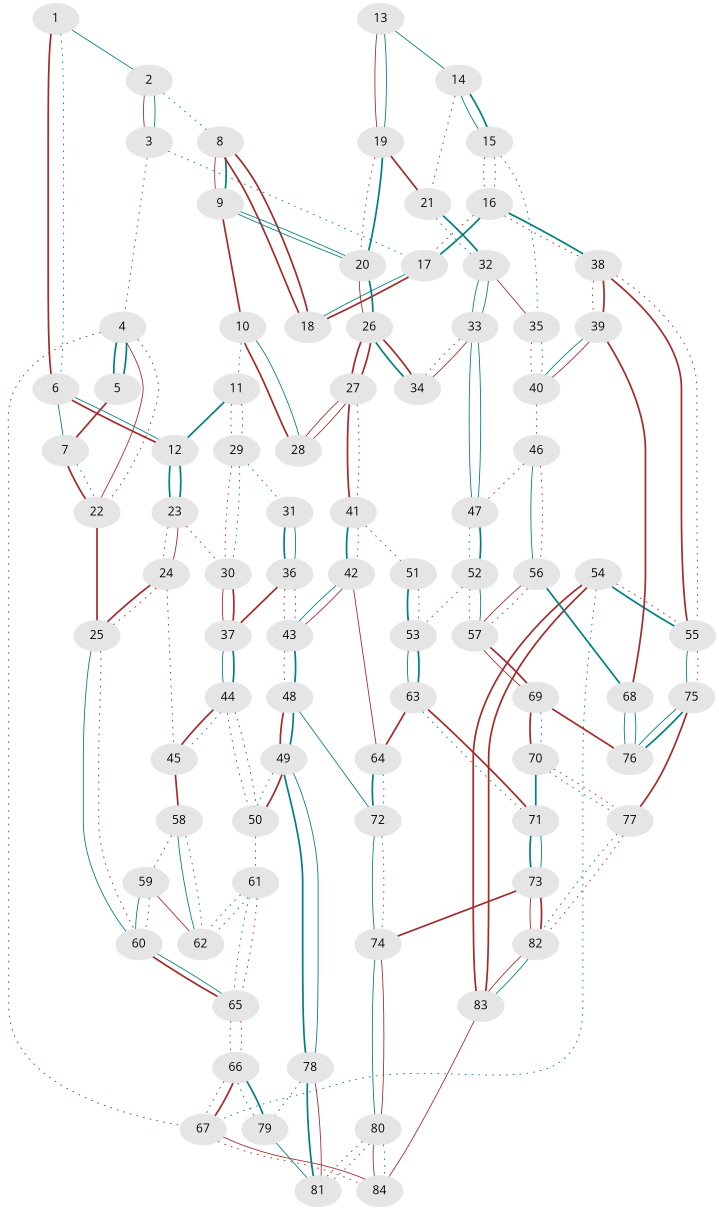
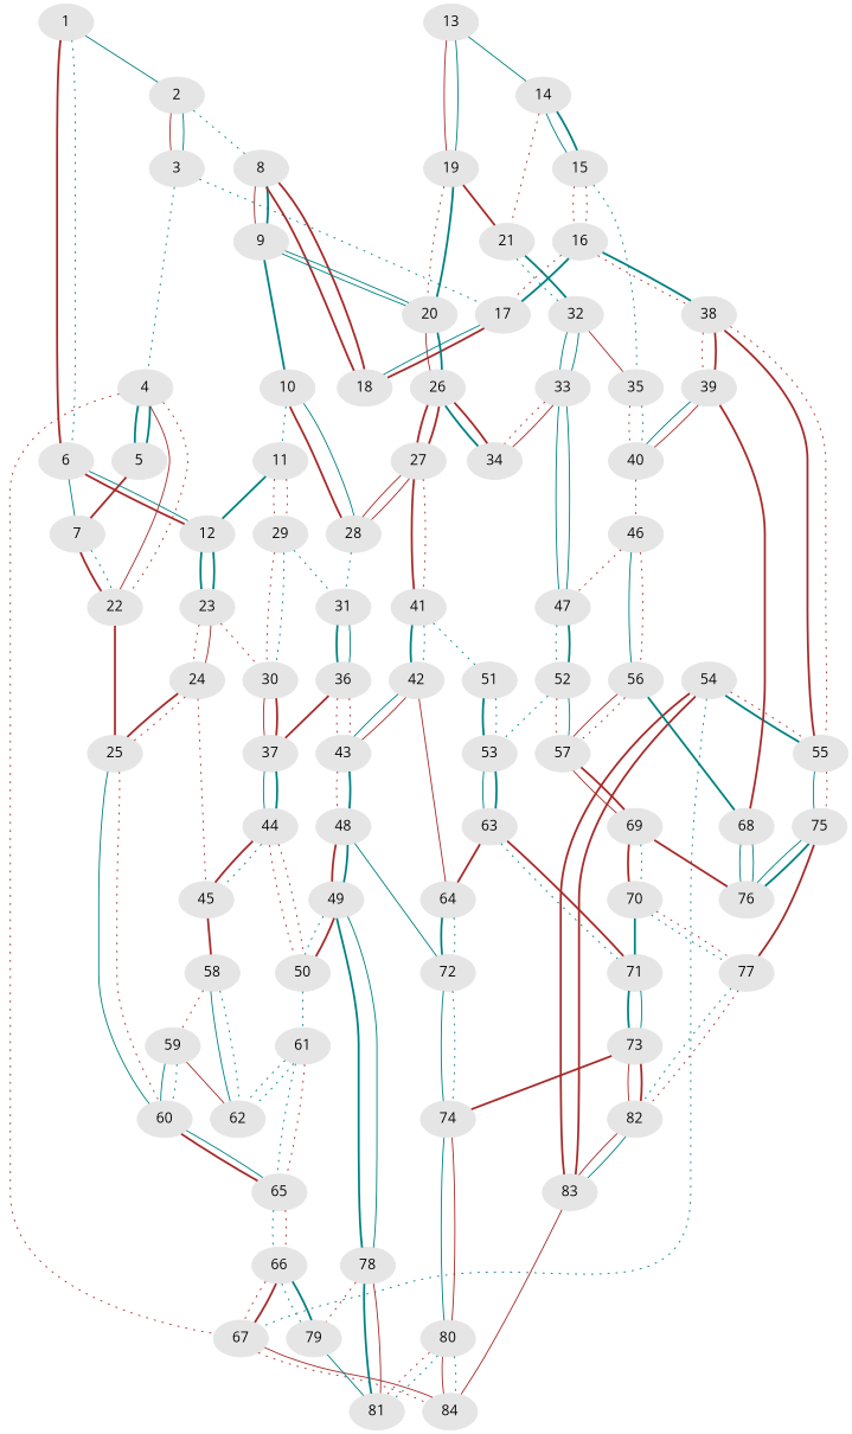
  graph {
    fontname="Open Sans"
    node [color=gray90 fontname="Open Sans" style=filled]
    edge [color=teal fontname="Open Sans" style=dotted]
    1
    2
    6
    3
    8
    7
    12
    4
    17
    9
    18
    5
    22
    67
    54
    55
    83
    25
    84
    23
    10
    20
    11
    28
    26
    29
    31
    30
    24
    13
    14
    19
    15
    21
    16
    35
    32
    38
    40
    39
    27
    34
    33
    60
    45
    37
    58
    65
    41
    42
    51
    36
    44
    43
    47
    52
    46
    48
    50
    68
    75
    76
    56
    64
    53
    72
    49
    61
    59
    62
    57
    78
    74
    79
    81
    63
    69
    71
    77
    70
    66
    73
    82
    80
    1 -- 2 [style=solid]
    1 -- 6 [color=brown style=bold]
    1 -- 6
    2 -- 3 [color=brown style=solid]
    2 -- 3 [style=solid]
    2 -- 8
    6 -- 7 [style=solid]
    6 -- 12 [color=brown style=bold]
    6 -- 12 [style=solid]
    3 -- 4
    3 -- 17
    8 -- 9 [color=brown style=solid]
    8 -- 9 [style=bold]
    8 -- 18 [color=brown style=bold]
    8 -- 18 [color=brown style=bold]
    7 -- 22 [color=brown style=bold]
    7 -- 22
    12 -- 23 [style=bold]
    12 -- 23 [style=bold]
    4 -- 5 [style=bold]
    4 -- 5 [style=bold]
    4 -- 22 [color=brown style=solid]
    4 -- 22 [color=brown]
    4 -- 67 [color=brown]
    17 -- 18 [style=solid]
    17 -- 18 [color=brown style=bold]
-   9 -- 10 [color=brown style=bold]
+   9 -- 10 [style=bold]
    9 -- 20 [style=solid]
    9 -- 20 [style=solid]
    5 -- 7 [color=brown style=bold]
    22 -- 25 [color=brown style=bold]
    67 -- 84 [color=brown]
    67 -- 84 [color=brown style=solid]
    54 -- 67
    54 -- 55 [style=bold]
    54 -- 55 [color=brown]
    54 -- 83 [color=brown style=bold]
    54 -- 83 [color=brown style=bold]
    55 -- 75 [style=solid]
    55 -- 75 [color=brown]
    83 -- 84 [color=brown style=solid]
    25 -- 60 [style=solid]
    25 -- 60 [color=brown]
    23 -- 30 [color=brown]
    23 -- 24 [color=brown]
    23 -- 24 [color=brown style=solid]
    10 -- 11
    10 -- 28 [color=brown style=bold]
    10 -- 28 [style=solid]
    20 -- 26 [color=brown style=solid]
    20 -- 26 [style=bold]
    11 -- 12 [style=bold]
    11 -- 29 [color=brown]
    11 -- 29 [color=brown]
+   28 -- 31
    26 -- 27 [color=brown style=bold]
    26 -- 27 [color=brown style=bold]
    26 -- 34 [style=bold]
    26 -- 34 [color=brown style=bold]
    29 -- 31
    29 -- 30 [color=brown]
    29 -- 30
    31 -- 36 [style=bold]
    31 -- 36 [style=solid]
    30 -- 37 [color=brown style=solid]
    30 -- 37 [color=brown style=bold]
    24 -- 25 [color=brown style=bold]
    24 -- 25 [color=brown]
    24 -- 45 [color=brown]
    13 -- 14 [style=solid]
    13 -- 19 [color=brown style=solid]
    13 -- 19 [style=solid]
    14 -- 15 [style=solid]
    14 -- 15 [style=bold]
    14 -- 21 [color=brown]
    19 -- 20 [color=brown]
    19 -- 20 [style=bold]
    19 -- 21 [color=brown style=bold]
    15 -- 16 [color=brown]
    15 -- 16 [color=brown]
    15 -- 35
    21 -- 32
    21 -- 32 [style=bold]
    16 -- 17 [color=brown]
    16 -- 17 [style=bold]
    16 -- 38 [color=brown]
    16 -- 38 [style=bold]
    35 -- 40 [color=brown]
    35 -- 40
    32 -- 35 [color=brown style=solid]
    32 -- 33 [style=solid]
    32 -- 33 [style=solid]
    38 -- 55 [color=brown style=bold]
    38 -- 55 [color=brown]
    38 -- 39 [color=brown]
    38 -- 39 [color=brown style=bold]
    40 -- 46 [color=brown]
    39 -- 40 [style=solid]
    39 -- 40 [color=brown style=solid]
    39 -- 68 [color=brown style=bold]
    27 -- 28 [color=brown style=solid]
    27 -- 28 [color=brown style=solid]
    27 -- 41 [color=brown style=bold]
    27 -- 41 [color=brown]
    33 -- 34 [color=brown]
    33 -- 34 [color=brown style=solid]
    33 -- 47 [style=solid]
    33 -- 47 [style=solid]
    60 -- 65 [color=brown style=bold]
    60 -- 65 [style=solid]
    45 -- 58 [color=brown style=bold]
    37 -- 44 [style=solid]
    37 -- 44 [style=bold]
    58 -- 59 [color=brown]
    58 -- 62 [style=solid]
    58 -- 62
    65 -- 66
    65 -- 66 [color=brown]
    41 -- 42 [style=bold]
    41 -- 42
    41 -- 51
    42 -- 43 [style=solid]
    42 -- 43 [color=brown style=solid]
    42 -- 64 [color=brown style=solid]
    51 -- 53 [style=bold]
    51 -- 53
    36 -- 37 [color=brown style=bold]
    36 -- 43 [color=brown]
    36 -- 43 [color=brown]
    44 -- 45 [color=brown style=bold]
    44 -- 45
    44 -- 50 [color=brown]
    44 -- 50 [color=brown]
    43 -- 48 [color=brown]
    43 -- 48 [style=bold]
    47 -- 52
    47 -- 52 [style=bold]
    52 -- 53
    52 -- 57 [color=brown]
    52 -- 57 [style=solid]
    46 -- 47 [color=brown]
    46 -- 56 [style=solid]
    46 -- 56 [color=brown]
    48 -- 72 [style=solid]
    48 -- 49 [color=brown style=bold]
    48 -- 49 [style=bold]
    50 -- 61
    68 -- 76 [style=solid]
    68 -- 76 [style=solid]
    75 -- 76 [style=solid]
    75 -- 76 [style=bold]
    75 -- 77 [color=brown style=bold]
    56 -- 68 [style=bold]
    56 -- 57 [color=brown style=solid]
    56 -- 57 [color=brown]
    64 -- 72 [style=bold]
    64 -- 72
    53 -- 63 [style=solid]
    53 -- 63 [style=bold]
    72 -- 74 [style=solid]
    72 -- 74
    49 -- 50
    49 -- 50 [color=brown style=bold]
    49 -- 78 [style=bold]
    49 -- 78 [style=solid]
    61 -- 65
    61 -- 65 [color=brown]
    61 -- 62
    61 -- 62
    59 -- 60 [style=solid]
    59 -- 60
    59 -- 62 [color=brown style=solid]
    57 -- 69 [color=brown style=solid]
    57 -- 69 [color=brown style=bold]
    78 -- 79 [color=brown]
    78 -- 81 [style=bold]
    78 -- 81 [color=brown style=solid]
    74 -- 80 [style=solid]
    74 -- 80 [color=brown style=solid]
    79 -- 81 [style=solid]
    63 -- 64 [color=brown style=bold]
    63 -- 71
    63 -- 71 [color=brown style=bold]
    69 -- 76 [color=brown style=bold]
    69 -- 70 [color=brown style=bold]
    69 -- 70
    71 -- 73 [style=bold]
    71 -- 73 [style=solid]
    77 -- 82
    77 -- 82 [color=brown]
    70 -- 71 [style=bold]
    70 -- 77
    70 -- 77 [color=brown]
    66 -- 67 [color=brown]
    66 -- 67 [color=brown style=bold]
    66 -- 79
    66 -- 79 [style=bold]
    73 -- 74 [color=brown style=bold]
    73 -- 82 [color=brown style=solid]
    73 -- 82 [color=brown style=bold]
    82 -- 83 [color=brown style=solid]
    82 -- 83 [style=solid]
    80 -- 84 [color=brown style=solid]
    80 -- 84
    80 -- 81 [color=brown]
    80 -- 81
  }
